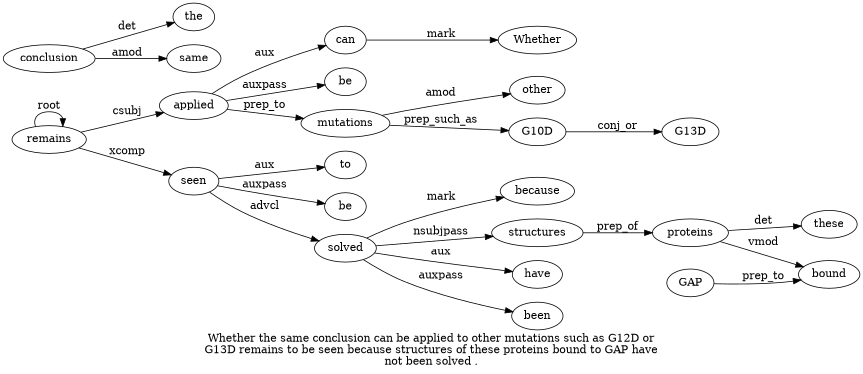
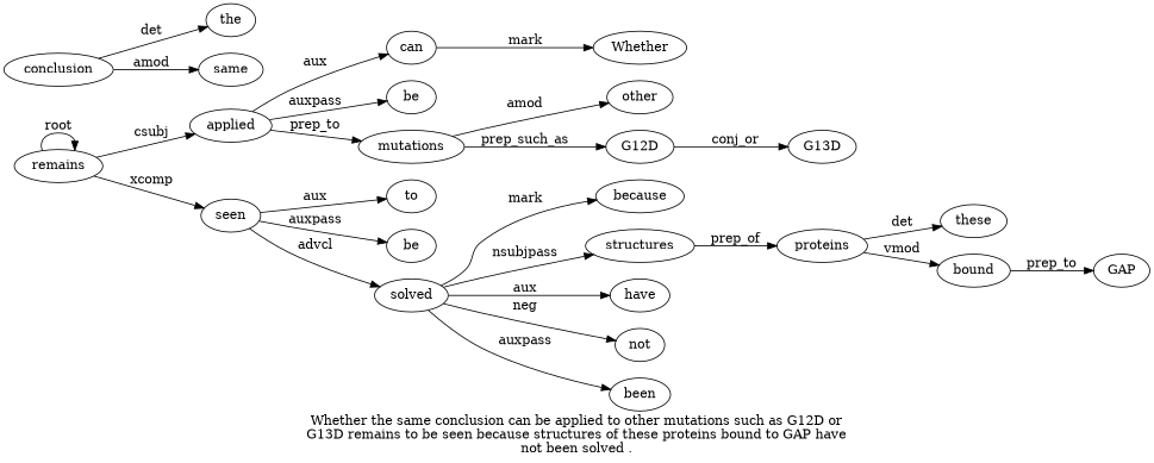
  digraph {
    label="Whether the same conclusion can be applied to other mutations such as G12D or\nG13D remains to be seen because structures of these proteins bound to GAP have\nnot been solved ."
    rankdir=LR
    node [fillcolor=white style=filled]
    n1 [label=applied]
    n2 [label=can]
    n3 [label=be]
    n4 [label=mutations]
    n5 [label=Whether]
    n6 [label=conclusion]
    n7 [label=the]
    n8 [label=same]
    n9 [label=other]
-   n10 [label=G10D]
+   n10 [label=G12D]
    n11 [label=remains]
    n12 [label=seen]
    n13 [label=to]
    n14 [label=be]
    n15 [label=solved]
    n16 [label=G13D]
    n17 [label=because]
    n18 [label=structures]
    n19 [label=have]
+   n20 [label=not]
    n21 [label=been]
    n22 [label=proteins]
    n23 [label=these]
    n24 [label=bound]
    n25 [label=GAP]
    n1 -> n2 [label=aux]
    n1 -> n3 [label=auxpass]
    n1 -> n4 [label=prep_to]
    n2 -> n5 [label=mark]
    n4 -> n9 [label=amod]
    n4 -> n10 [label=prep_such_as]
    n6 -> n7 [label=det]
    n6 -> n8 [label=amod]
    n10 -> n16 [label=conj_or]
    n11 -> n1 [label=csubj]
    n11 -> n11 [label=root]
    n11 -> n12 [label=xcomp]
    n12 -> n13 [label=aux]
    n12 -> n14 [label=auxpass]
    n12 -> n15 [label=advcl]
    n15 -> n17 [label=mark]
    n15 -> n18 [label=nsubjpass]
    n15 -> n19 [label=aux]
+   n15 -> n20 [label=neg]
    n15 -> n21 [label=auxpass]
    n18 -> n22 [label=prep_of]
    n22 -> n23 [label=det]
    n22 -> n24 [label=vmod]
-   n25 -> n24 [label=prep_to]
+   n24 -> n25 [label=prep_to]
  }
